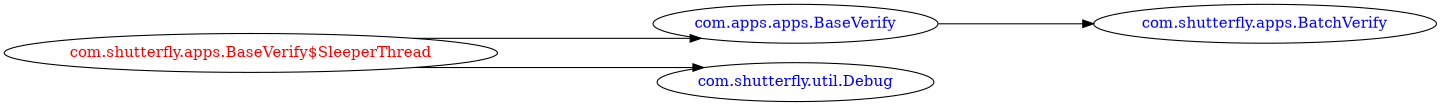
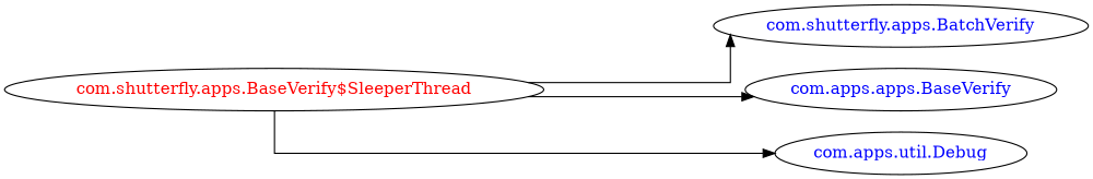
  digraph {
    concentrate=true
    rankdir=LR
    ranksep=2.0
    splines=ortho
    node [fontcolor=blue]
    "com.shutterfly.apps.BaseVerify$SleeperThread" [fontcolor=red]
    "com.shutterfly.apps.BatchVerify"
    n3 [label="com.apps.apps.BaseVerify"]
-   "com.shutterfly.util.Debug"
-   n3 -> "com.shutterfly.apps.BatchVerify"
+   "com.shutterfly.util.Debug" [label="com.apps.util.Debug"]
+   "com.shutterfly.apps.BaseVerify$SleeperThread" -> "com.shutterfly.apps.BatchVerify"
    "com.shutterfly.apps.BaseVerify$SleeperThread" -> n3
    "com.shutterfly.apps.BaseVerify$SleeperThread" -> "com.shutterfly.util.Debug"
  }
